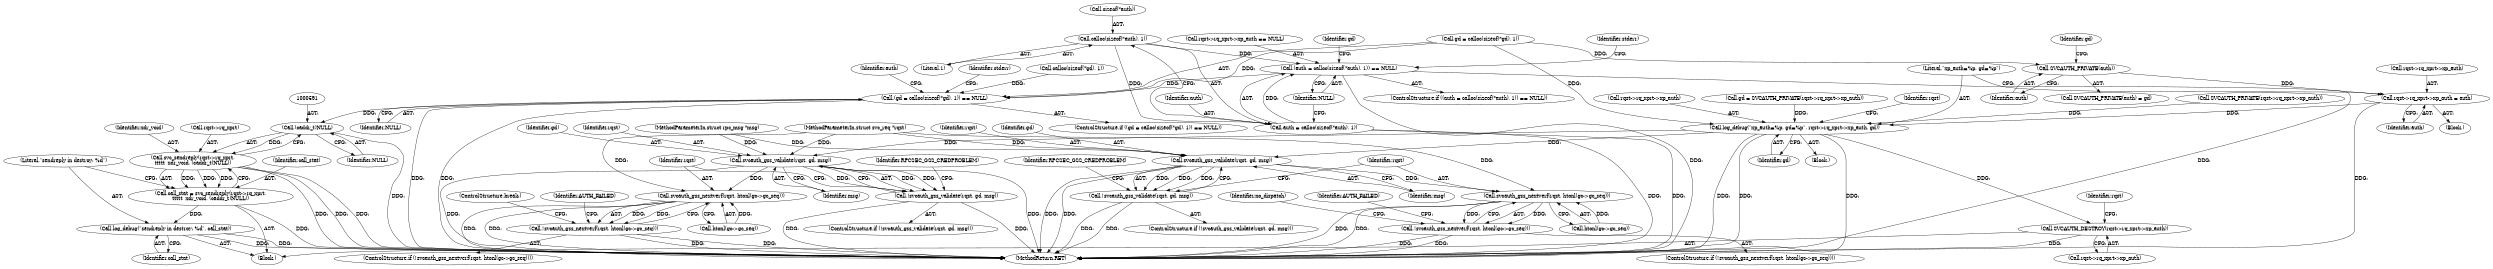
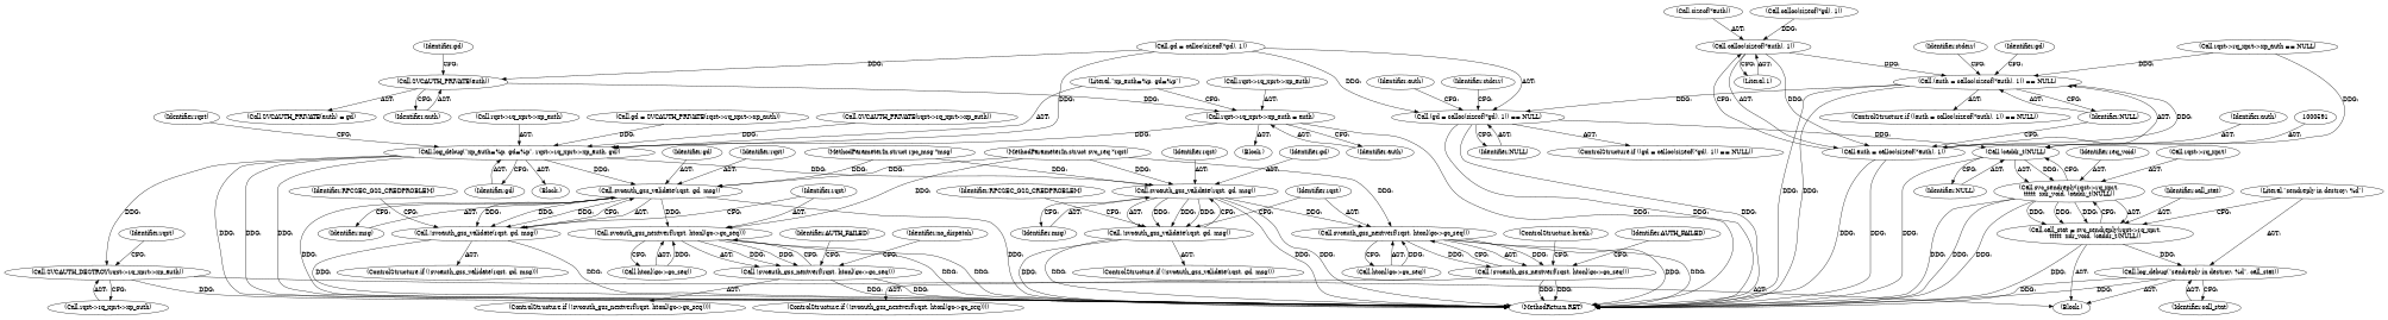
  digraph {
    n1 [label="(Call,calloc(sizeof(*auth), 1))"]
    n2 [label="(Call,(auth = calloc(sizeof(*auth), 1)) == NULL)"]
    n3 [label="(Call,auth = calloc(sizeof(*auth), 1))"]
    n4 [label="(Literal,1)"]
    n5 [label="(Call,(gd = calloc(sizeof(*gd), 1)) == NULL)"]
    n6 [label="(MethodReturn,RET)"]
    n7 [label="(Identifier,NULL)"]
    n8 [label="(ControlStructure,if ((auth = calloc(sizeof(*auth), 1)) == NULL))"]
    n9 [label="(Call,(caddr_t)NULL)"]
    n10 [label="(ControlStructure,if ((gd = calloc(sizeof(*gd), 1)) == NULL))"]
    n11 [label="(Identifier,NULL)"]
    n12 [label="(Call,svc_sendreply(rqst->rq_xprt,\n\t\t\t\t\t  xdr_void, (caddr_t)NULL))"]
    n13 [label="(Identifier,NULL)"]
    n14 [label="(Call,call_stat = svc_sendreply(rqst->rq_xprt,\n\t\t\t\t\t  xdr_void, (caddr_t)NULL))"]
    n15 [label="(Call,log_debug(\"sendreply in destroy: %d\", call_stat))"]
    n16 [label="(Block,)"]
    n17 [label="(Identifier,call_stat)"]
    n18 [label="(Call,SVCAUTH_PRIVATE(auth))"]
    n19 [label="(Call,rqst->rq_xprt->xp_auth = auth)"]
    n20 [label="(Call,SVCAUTH_PRIVATE(auth) = gd)"]
    n21 [label="(Identifier,auth)"]
    n22 [label="(Call,log_debug(\"xp_auth=%p, gd=%p\", rqst->rq_xprt->xp_auth, gd))"]
    n23 [label="(Identifier,auth)"]
    n24 [label="(Block,)"]
    n25 [label="(Call,svcauth_gss_validate(rqst, gd, msg))"]
    n26 [label="(Call,svcauth_gss_validate(rqst, gd, msg))"]
    n27 [label="(Call,SVCAUTH_DESTROY(rqst->rq_xprt->xp_auth))"]
    n28 [label="(Identifier,gd)"]
    n29 [label="(Block,)"]
    n30 [label="(Call,!svcauth_gss_validate(rqst, gd, msg))"]
    n31 [label="(Call,svcauth_gss_nextverf(rqst, htonl(gc->gc_seq)))"]
    n32 [label="(Identifier,msg)"]
    n33 [label="(Call,!svcauth_gss_validate(rqst, gd, msg))"]
    n34 [label="(Call,svcauth_gss_nextverf(rqst, htonl(gc->gc_seq)))"]
    n35 [label="(Identifier,msg)"]
    n36 [label="(Call,rqst->rq_xprt->xp_auth)"]
    n37 [label="(ControlStructure,if (!svcauth_gss_validate(rqst, gd, msg)))"]
    n38 [label="(Call,!svcauth_gss_nextverf(rqst, htonl(gc->gc_seq)))"]
    n39 [label="(Call,htonl(gc->gc_seq))"]
    n40 [label="(ControlStructure,if (!svcauth_gss_nextverf(rqst, htonl(gc->gc_seq))))"]
    n41 [label="(ControlStructure,if (!svcauth_gss_validate(rqst, gd, msg)))"]
    n42 [label="(Call,!svcauth_gss_nextverf(rqst, htonl(gc->gc_seq)))"]
    n43 [label="(Call,htonl(gc->gc_seq))"]
    n44 [label="(ControlStructure,if (!svcauth_gss_nextverf(rqst, htonl(gc->gc_seq))))"]
    n45 [label="(Identifier,rqst)"]
    n46 [label="(Identifier,rqst)"]
    n47 [label="(Call,rqst->rq_xprt)"]
    n48 [label="(Identifier,rqst)"]
    n49 [label="(Identifier,gd)"]
    n50 [label="(Identifier,rqst)"]
    n51 [label="(Identifier,call_stat)"]
    n52 [label="(Identifier,RPCSEC_GSS_CREDPROBLEM)"]
    n53 [label="(Call,sizeof(*auth))"]
    n54 [label="(Identifier,gd)"]
    n55 [label="(MethodParameterIn,struct rpc_msg *msg)"]
    n56 [label="(Call,rqst->rq_xprt->xp_auth)"]
    n57 [label="(MethodParameterIn,struct svc_req *rqst)"]
    n58 [label="(Identifier,auth)"]
    n59 [label="(Identifier,rqst)"]
-   n60 [label="(Identifier,xdr_void)"]
+   n60 [label="(Identifier,req_void)"]
    n61 [label="(Identifier,gd)"]
    n62 [label="(Call,gd = SVCAUTH_PRIVATE(rqst->rq_xprt->xp_auth))"]
    n63 [label="(Identifier,stderr)"]
    n64 [label="(Identifier,auth)"]
    n65 [label="(Identifier,rqst)"]
    n66 [label="(Identifier,stderr)"]
    n67 [label="(Call,gd = calloc(sizeof(*gd), 1))"]
    n68 [label="(Call,SVCAUTH_PRIVATE(rqst->rq_xprt->xp_auth))"]
    n69 [label="(ControlStructure,break;)"]
    n70 [label="(Identifier,AUTH_FAILED)"]
    n71 [label="(Identifier,gd)"]
    n72 [label="(Call,rqst->rq_xprt->xp_auth == NULL)"]
    n73 [label="(Call,calloc(sizeof(*gd), 1))"]
    n74 [label="(Identifier,AUTH_FAILED)"]
    n75 [label="(Literal,\"xp_auth=%p, gd=%p\")"]
    n76 [label="(Identifier,no_dispatch)"]
    n77 [label="(Call,rqst->rq_xprt->xp_auth)"]
    n78 [label="(Identifier,RPCSEC_GSS_CREDPROBLEM)"]
    n79 [label="(Literal,\"sendreply in destroy: %d\")"]
    1000591
    n1 -> n2 [label="DDG: "]
    n1 -> n3 [label="AST: "]
    n1 -> n3 [label="DDG: "]
-   n1 -> n4 [label="AST: "]
+   n1 -> n4 [label="CFG: "]
    n2 -> n5 [label="DDG: "]
    n2 -> n6 [label="DDG: "]
    n2 -> n6 [label="DDG: "]
    n2 -> n7 [label="CFG: "]
    n2 -> n8 [label="AST: "]
    n3 -> n1 [label="CFG: "]
    n3 -> n2 [label="AST: "]
    n3 -> n2 [label="DDG: "]
    n3 -> n6 [label="DDG: "]
    n3 -> n6 [label="DDG: "]
    n4 -> n1 [label="AST: "]
    n5 -> n6 [label="DDG: "]
    n5 -> n6 [label="DDG: "]
    n5 -> n9 [label="DDG: "]
    n5 -> n10 [label="AST: "]
    n5 -> n11 [label="CFG: "]
    n7 -> n2 [label="AST: "]
    n7 -> n3 [label="CFG: "]
    n9 -> n6 [label="DDG: "]
    n9 -> n12 [label="AST: "]
    n9 -> n12 [label="DDG: "]
    n9 -> n13 [label="CFG: "]
    n11 -> n5 [label="AST: "]
    n12 -> n6 [label="DDG: "]
    n12 -> n6 [label="DDG: "]
    n12 -> n6 [label="DDG: "]
    n12 -> n9 [label="CFG: "]
    n12 -> n14 [label="AST: "]
    n12 -> n14 [label="DDG: "]
    n12 -> n14 [label="DDG: "]
    n12 -> n14 [label="DDG: "]
    n13 -> n9 [label="AST: "]
    n14 -> n6 [label="DDG: "]
    n14 -> n12 [label="CFG: "]
    n14 -> n15 [label="DDG: "]
    n14 -> n16 [label="AST: "]
    n15 -> n6 [label="DDG: "]
    n15 -> n6 [label="DDG: "]
    n15 -> n16 [label="AST: "]
    n15 -> n17 [label="CFG: "]
    n17 -> n15 [label="AST: "]
    n18 -> n19 [label="DDG: "]
    n18 -> n20 [label="AST: "]
    n18 -> n21 [label="CFG: "]
    n19 -> n6 [label="DDG: "]
    n19 -> n22 [label="DDG: "]
    n19 -> n23 [label="CFG: "]
    n19 -> n24 [label="AST: "]
    n21 -> n18 [label="AST: "]
    n22 -> n6 [label="DDG: "]
    n22 -> n6 [label="DDG: "]
    n22 -> n6 [label="DDG: "]
    n22 -> n25 [label="DDG: "]
    n22 -> n26 [label="DDG: "]
    n22 -> n27 [label="DDG: "]
    n22 -> n28 [label="CFG: "]
    n22 -> n29 [label="AST: "]
    n23 -> n19 [label="AST: "]
    n25 -> n6 [label="DDG: "]
    n25 -> n6 [label="DDG: "]
    n25 -> n30 [label="AST: "]
    n25 -> n30 [label="DDG: "]
    n25 -> n30 [label="DDG: "]
    n25 -> n30 [label="DDG: "]
    n25 -> n31 [label="DDG: "]
    n25 -> n32 [label="CFG: "]
    n26 -> n6 [label="DDG: "]
    n26 -> n6 [label="DDG: "]
    n26 -> n33 [label="AST: "]
    n26 -> n33 [label="DDG: "]
    n26 -> n33 [label="DDG: "]
    n26 -> n33 [label="DDG: "]
    n26 -> n34 [label="DDG: "]
    n26 -> n35 [label="CFG: "]
    n27 -> n6 [label="DDG: "]
    n27 -> n16 [label="AST: "]
    n27 -> n36 [label="CFG: "]
    n28 -> n22 [label="AST: "]
    n30 -> n6 [label="DDG: "]
    n30 -> n6 [label="DDG: "]
    n30 -> n25 [label="CFG: "]
    n30 -> n37 [label="AST: "]
    n31 -> n6 [label="DDG: "]
    n31 -> n6 [label="DDG: "]
    n31 -> n38 [label="AST: "]
    n31 -> n38 [label="DDG: "]
    n31 -> n38 [label="DDG: "]
    n31 -> n39 [label="CFG: "]
    n32 -> n25 [label="AST: "]
    n33 -> n6 [label="DDG: "]
    n33 -> n6 [label="DDG: "]
    n33 -> n26 [label="CFG: "]
    n33 -> n41 [label="AST: "]
    n34 -> n6 [label="DDG: "]
    n34 -> n6 [label="DDG: "]
    n34 -> n42 [label="AST: "]
    n34 -> n42 [label="DDG: "]
    n34 -> n42 [label="DDG: "]
    n34 -> n43 [label="CFG: "]
    n35 -> n26 [label="AST: "]
    n36 -> n27 [label="AST: "]
    n38 -> n6 [label="DDG: "]
    n38 -> n6 [label="DDG: "]
    n38 -> n31 [label="CFG: "]
    n38 -> n40 [label="AST: "]
    n39 -> n31 [label="AST: "]
    n39 -> n31 [label="DDG: "]
    n42 -> n6 [label="DDG: "]
    n42 -> n6 [label="DDG: "]
    n42 -> n34 [label="CFG: "]
    n42 -> n44 [label="AST: "]
    n43 -> n34 [label="AST: "]
    n43 -> n34 [label="DDG: "]
    n45 -> n33 [label="CFG: "]
    n45 -> n34 [label="AST: "]
    n46 -> n26 [label="AST: "]
    n47 -> n12 [label="AST: "]
    n48 -> n22 [label="CFG: "]
    n49 -> n18 [label="CFG: "]
    n50 -> n27 [label="CFG: "]
    n51 -> n14 [label="AST: "]
    n52 -> n30 [label="CFG: "]
    n53 -> n1 [label="AST: "]
    n54 -> n26 [label="AST: "]
    n55 -> n25 [label="DDG: "]
    n55 -> n26 [label="DDG: "]
    n56 -> n22 [label="AST: "]
    n57 -> n25 [label="DDG: "]
    n57 -> n26 [label="DDG: "]
    n57 -> n31 [label="DDG: "]
    n57 -> n34 [label="DDG: "]
    n58 -> n5 [label="CFG: "]
    n59 -> n25 [label="AST: "]
    n60 -> n12 [label="AST: "]
    n61 -> n2 [label="CFG: "]
    n62 -> n22 [label="DDG: "]
    n63 -> n5 [label="CFG: "]
    n64 -> n3 [label="AST: "]
    n65 -> n30 [label="CFG: "]
    n65 -> n31 [label="AST: "]
    n66 -> n2 [label="CFG: "]
    n67 -> n5 [label="AST: "]
    n67 -> n5 [label="DDG: "]
    n67 -> n18 [label="DDG: "]
    n67 -> n22 [label="DDG: "]
    n68 -> n22 [label="DDG: "]
    n69 -> n38 [label="CFG: "]
    n70 -> n42 [label="CFG: "]
    n71 -> n25 [label="AST: "]
-   n72 -> n2 [label="AST: "]
-   n73 -> n5 [label="DDG: "]
+   n72 -> n2 [label="DDG: "]
+   n72 -> n9 [label="DDG: "]
+   n73 -> n1 [label="DDG: "]
    n74 -> n38 [label="CFG: "]
    n75 -> n19 [label="CFG: "]
    n75 -> n22 [label="AST: "]
    n76 -> n42 [label="CFG: "]
    n77 -> n19 [label="AST: "]
    n78 -> n33 [label="CFG: "]
    n79 -> n14 [label="CFG: "]
    n79 -> n15 [label="AST: "]
    1000591 -> n9 [label="AST: "]
  }
